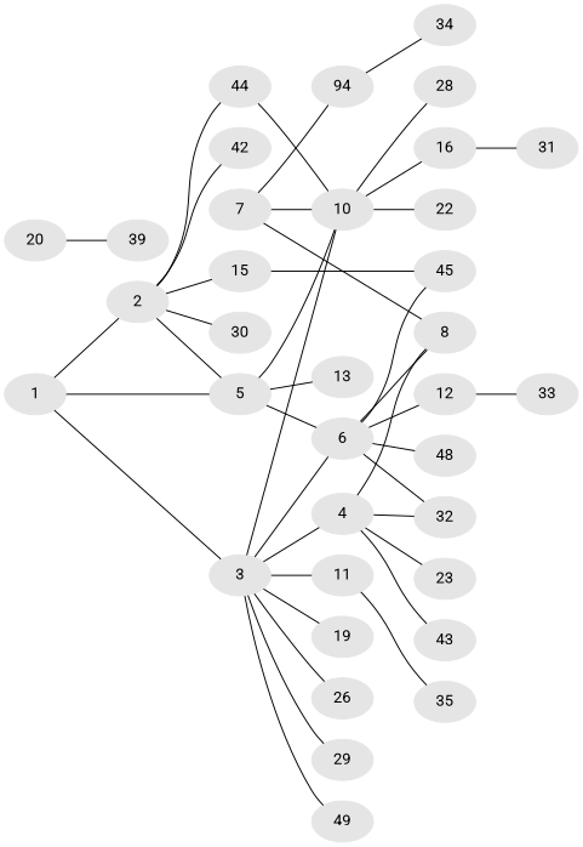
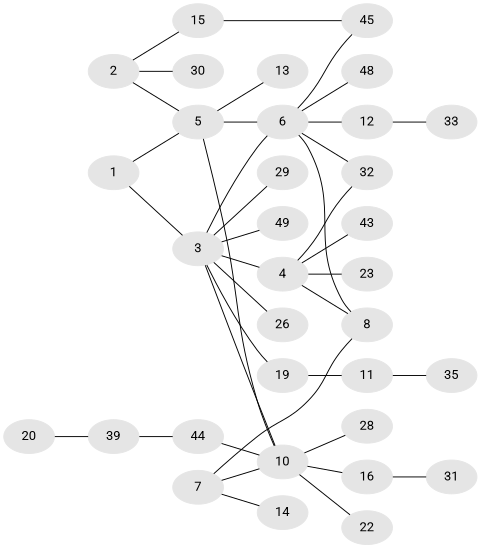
  graph {
    fontname=Roboto
    rankdir=LR
    node [color=gray90 fontname=Roboto style=filled]
    edge [fontname=Roboto]
    2 [super="+21"]
    5 [super="+9"]
    15 [super="+36"]
    30
-   42
    44
    1
    3 [super="+37"]
    10 [super="+27"]
    4 [super="+46"]
    6 [super="+40"]
    11
    19
    26
    29
    49
    13
    7 [super="+18"]
    8 [super="+38"]
-   14 [super="+17" label=94]
+   14 [super="+17"]
    16
    22
    28
    45
    23
    32
    43
    12 [super="+24"]
    48
    35
    33
    20 [super="+25"]
    39
-   34 [super="+41"]
    31 [super="+47"]
    2 -- 5
    2 -- 15
    2 -- 30
-   2 -- 42
-   2 -- 44
+   39 -- 44
    5 -- 10
    5 -- 6
    5 -- 13
    15 -- 45
    44 -- 10
-   1 -- 2
    1 -- 5
    1 -- 3
    3 -- 10
    3 -- 4
    3 -- 6
-   3 -- 11
+   19 -- 11
    3 -- 19
    3 -- 26
    3 -- 29
    3 -- 49
    10 -- 16
    10 -- 22
    10 -- 28
    4 -- 8
    4 -- 23
    4 -- 32
    4 -- 43
    6 -- 8
    6 -- 45
    6 -- 32
    6 -- 12
    6 -- 48
    11 -- 35
    7 -- 10
    7 -- 8
    7 -- 14
-   14 -- 34
    16 -- 31
    12 -- 33
    20 -- 39
  }
